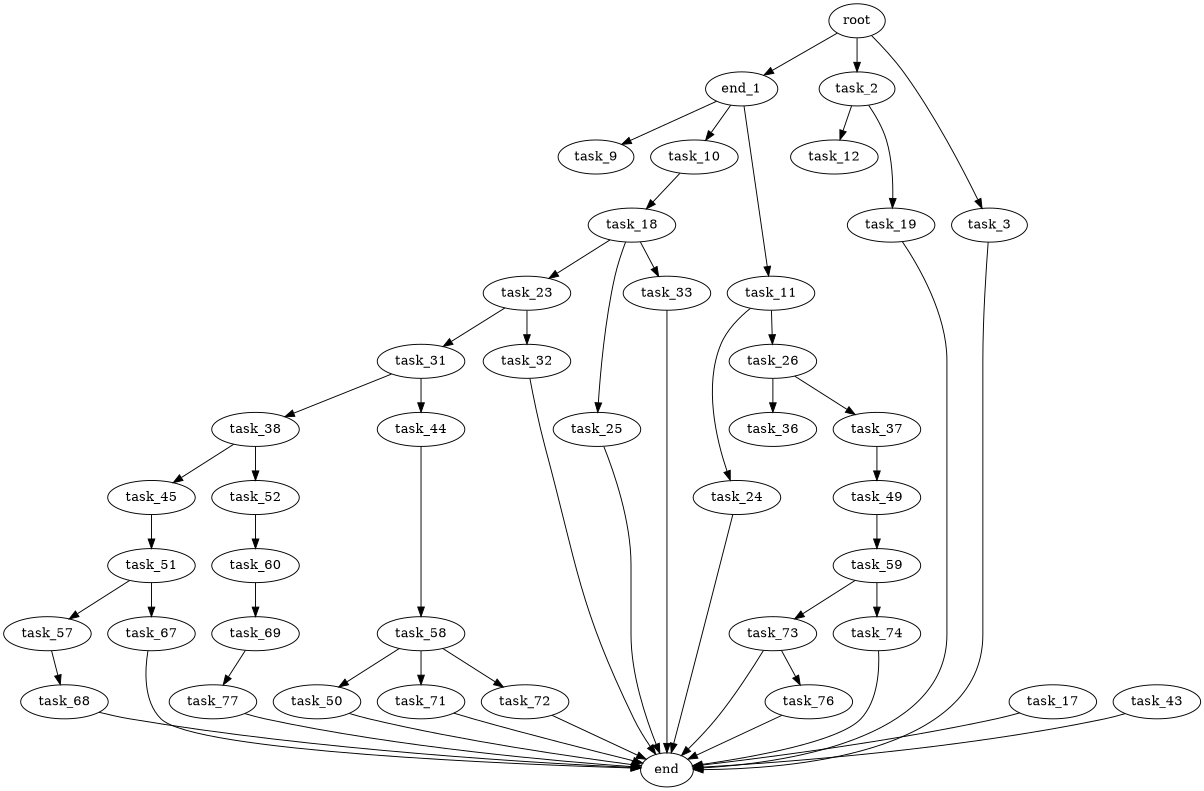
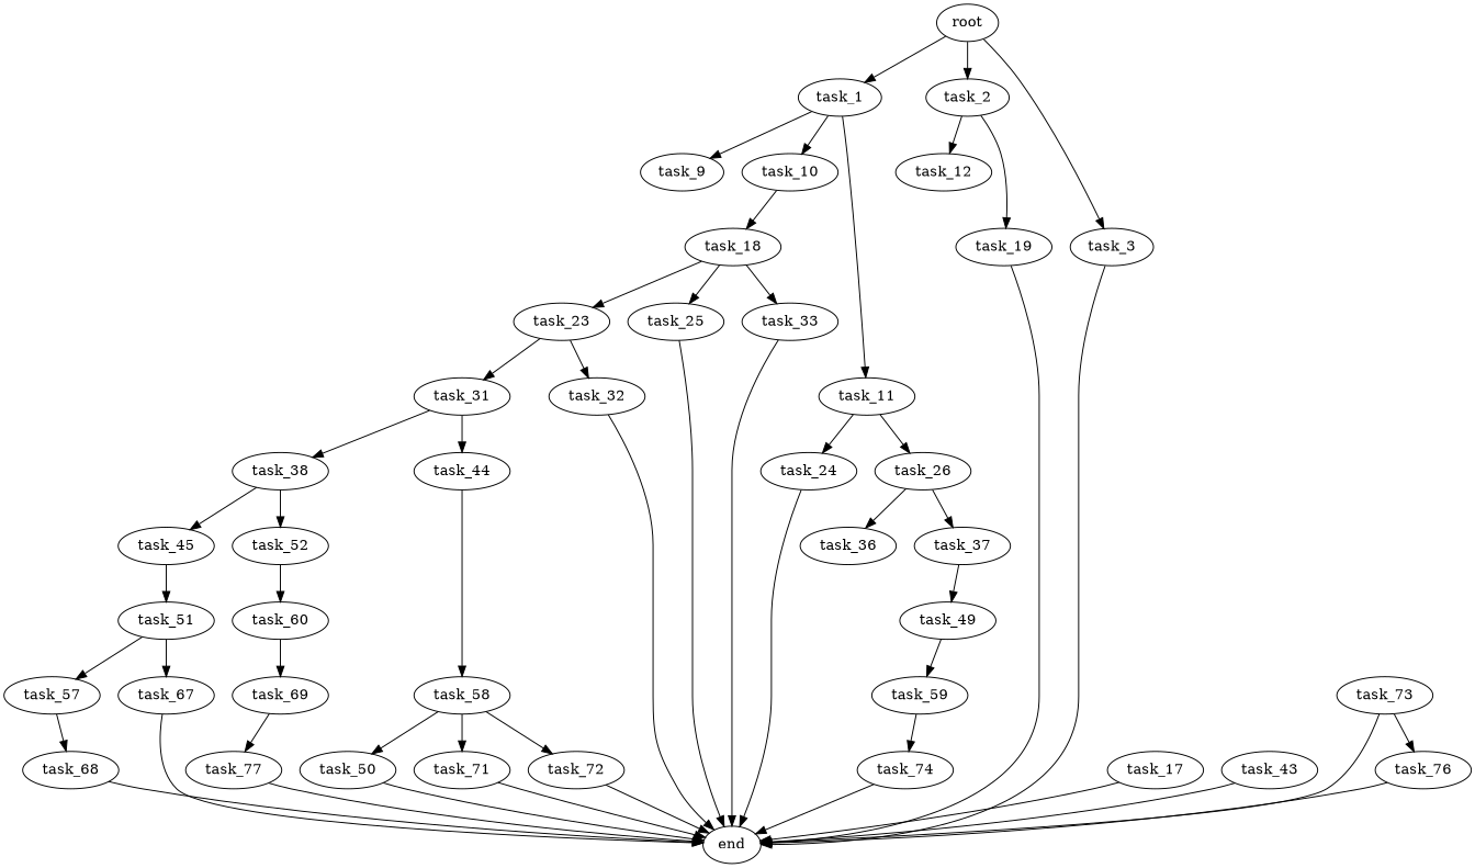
  digraph {
    root
-   task_1 [label=end_1]
+   task_1
    task_2
    task_3
    task_9
    task_10
    task_11
    task_12
    task_19
    end
    task_18
    task_24
    task_26
    task_17
    task_23
    task_25
    task_33
    task_36
    task_37
    task_31
    task_32
    task_49
    task_38
    task_44
    task_45
    task_52
    task_58
    task_43
    task_59
    task_51
    task_60
    task_50
    task_71
    task_72
    task_73
    task_74
    task_57
    task_67
    task_69
    task_68
    task_76
    task_77
    root -> task_1
    root -> task_2
    root -> task_3
    task_1 -> task_9
    task_1 -> task_10
    task_1 -> task_11
    task_2 -> task_12
    task_2 -> task_19
    task_3 -> end
    task_10 -> task_18
    task_11 -> task_24
    task_11 -> task_26
    task_19 -> end
    task_18 -> task_23
    task_18 -> task_25
    task_18 -> task_33
    task_24 -> end
    task_26 -> task_36
    task_26 -> task_37
    task_17 -> end
    task_23 -> task_31
    task_23 -> task_32
    task_25 -> end
    task_33 -> end
    task_37 -> task_49
    task_31 -> task_38
    task_31 -> task_44
    task_32 -> end
    task_49 -> task_59
    task_38 -> task_45
    task_38 -> task_52
    task_44 -> task_58
    task_45 -> task_51
    task_52 -> task_60
    task_58 -> task_50
    task_58 -> task_71
    task_58 -> task_72
    task_43 -> end
-   task_59 -> task_73
    task_59 -> task_74
    task_51 -> task_57
    task_51 -> task_67
    task_60 -> task_69
    task_50 -> end
    task_71 -> end
    task_72 -> end
    task_73 -> end
    task_73 -> task_76
    task_74 -> end
    task_57 -> task_68
    task_67 -> end
    task_69 -> task_77
    task_68 -> end
    task_76 -> end
    task_77 -> end
  }
